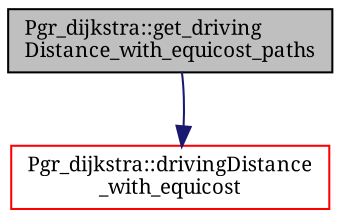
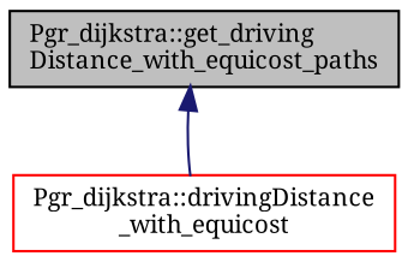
  digraph {
    rankdir=TB
    fontname="Noto Serif"
    node [fontname="Noto Serif" fontsize=10 shape=record style=filled]
    n1 [color=black fillcolor=grey75 fontcolor=black height=0.2 label="Pgr_dijkstra::get_driving\lDistance_with_equicost_paths" width=0.4]
    n2 [color=red fillcolor=white height=0.2 label="Pgr_dijkstra::drivingDistance\l_with_equicost" width=0.4]
-   n2 -> n1 [color=midnightblue dir=back fontname="Noto Serif" fontsize=10 labelfontname=Helvetica labelfontsize=10 style=solid]
+   n1 -> n2 [color=midnightblue dir=back fontname="Noto Serif" fontsize=10 labelfontname=Helvetica labelfontsize=10 style=solid]
  }
